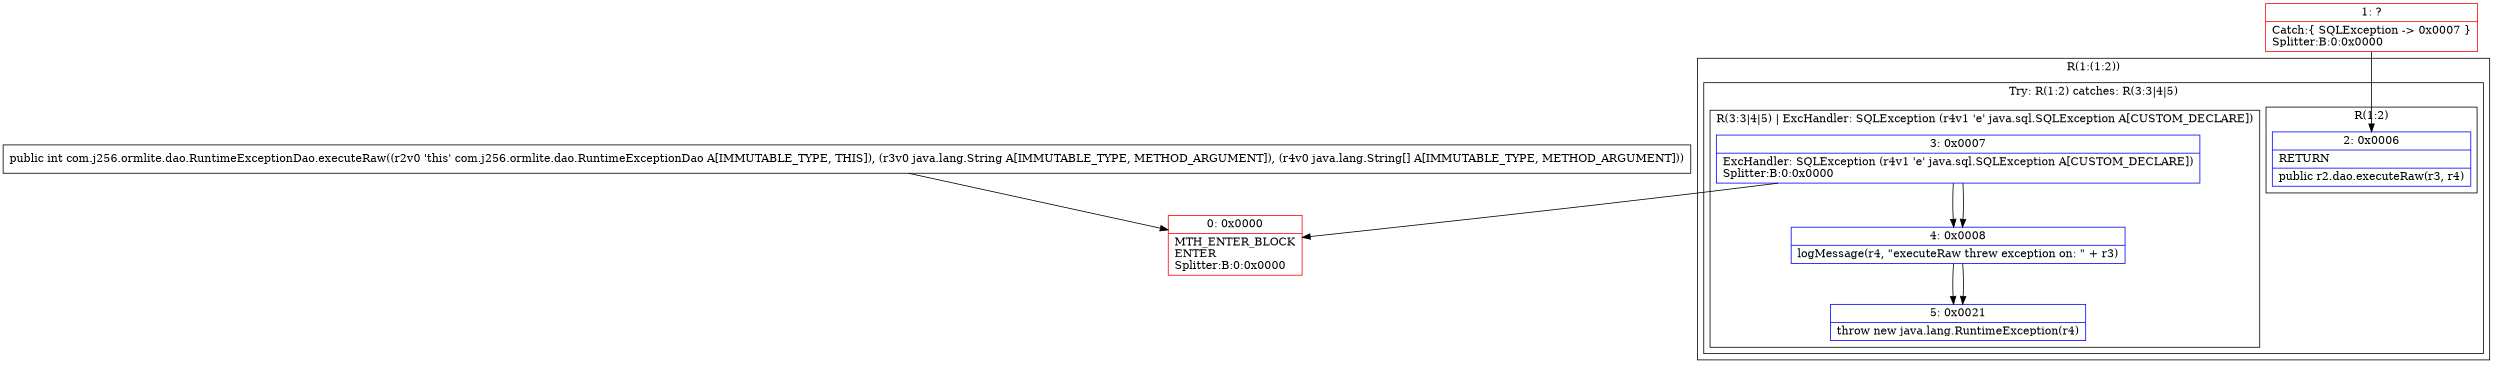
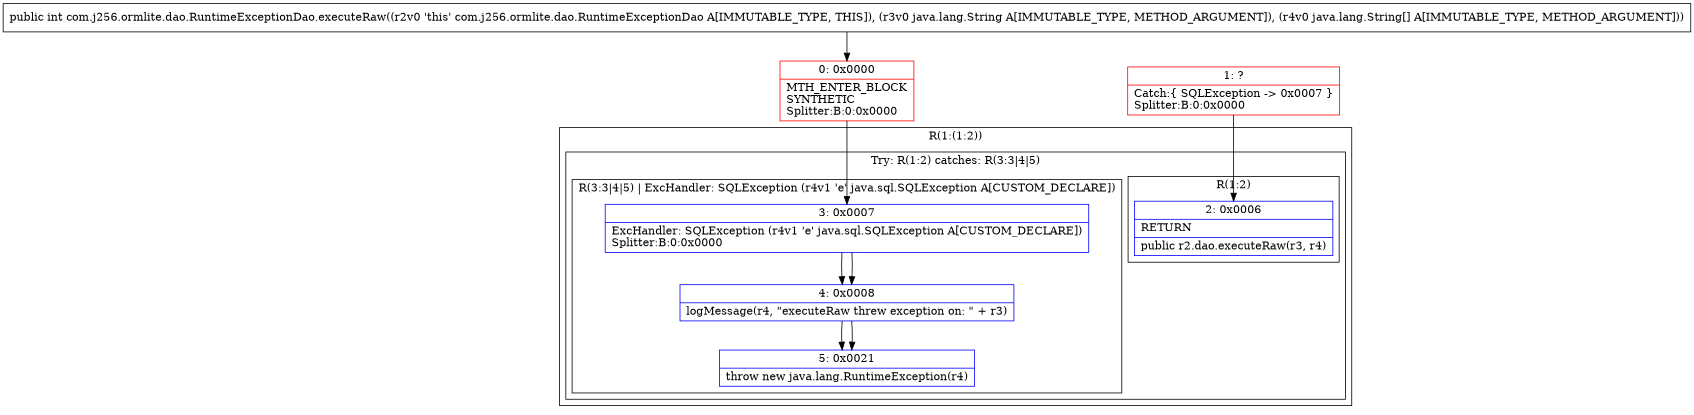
  digraph {
    node [color=blue shape=record]
    n1 [label="{2\:\ 0x0006|RETURN\l|public r2.dao.executeRaw(r3, r4)\l}"]
    n2 [label="{3\:\ 0x0007|ExcHandler: SQLException (r4v1 'e' java.sql.SQLException A[CUSTOM_DECLARE])\lSplitter:B:0:0x0000\l}"]
    n3 [label="{4\:\ 0x0008|logMessage(r4, \"executeRaw threw exception on: \" + r3)\l}"]
    n4 [label="{5\:\ 0x0021|throw new java.lang.RuntimeException(r4)\l}"]
-   n5 [color=red label="{0\:\ 0x0000|MTH_ENTER_BLOCK\lENTER\lSplitter:B:0:0x0000\l}"]
+   n5 [color=red label="{0\:\ 0x0000|MTH_ENTER_BLOCK\lSYNTHETIC\lSplitter:B:0:0x0000\l}"]
    n6 [color=red label="{1\:\ ?|Catch:\{ SQLException \-\> 0x0007 \}\lSplitter:B:0:0x0000\l}"]
    n7 [label="{public int com.j256.ormlite.dao.RuntimeExceptionDao.executeRaw((r2v0 'this' com.j256.ormlite.dao.RuntimeExceptionDao A[IMMUTABLE_TYPE, THIS]), (r3v0 java.lang.String A[IMMUTABLE_TYPE, METHOD_ARGUMENT]), (r4v0 java.lang.String[] A[IMMUTABLE_TYPE, METHOD_ARGUMENT])) }" color=""]
    subgraph cluster_1 {
      label="R(1:(1:2))"
      subgraph cluster_2 {
        label="Try: R(1:2) catches: R(3:3|4|5)"
        subgraph cluster_3 {
          label="R(1:2)"
          n1
        }
        subgraph cluster_4 {
          label="R(3:3|4|5) | ExcHandler: SQLException (r4v1 'e' java.sql.SQLException A[CUSTOM_DECLARE])\l"
          n2
          n3
          n4
        }
      }
    }
    subgraph cluster_5 {
      label="R(3:3|4|5) | ExcHandler: SQLException (r4v1 'e' java.sql.SQLException A[CUSTOM_DECLARE])\l"
    }
    n2 -> n3
    n2 -> n3
    n3 -> n4
    n3 -> n4
-   n2 -> n5
+   n5 -> n2
    n6 -> n1
    n7 -> n5
  }
